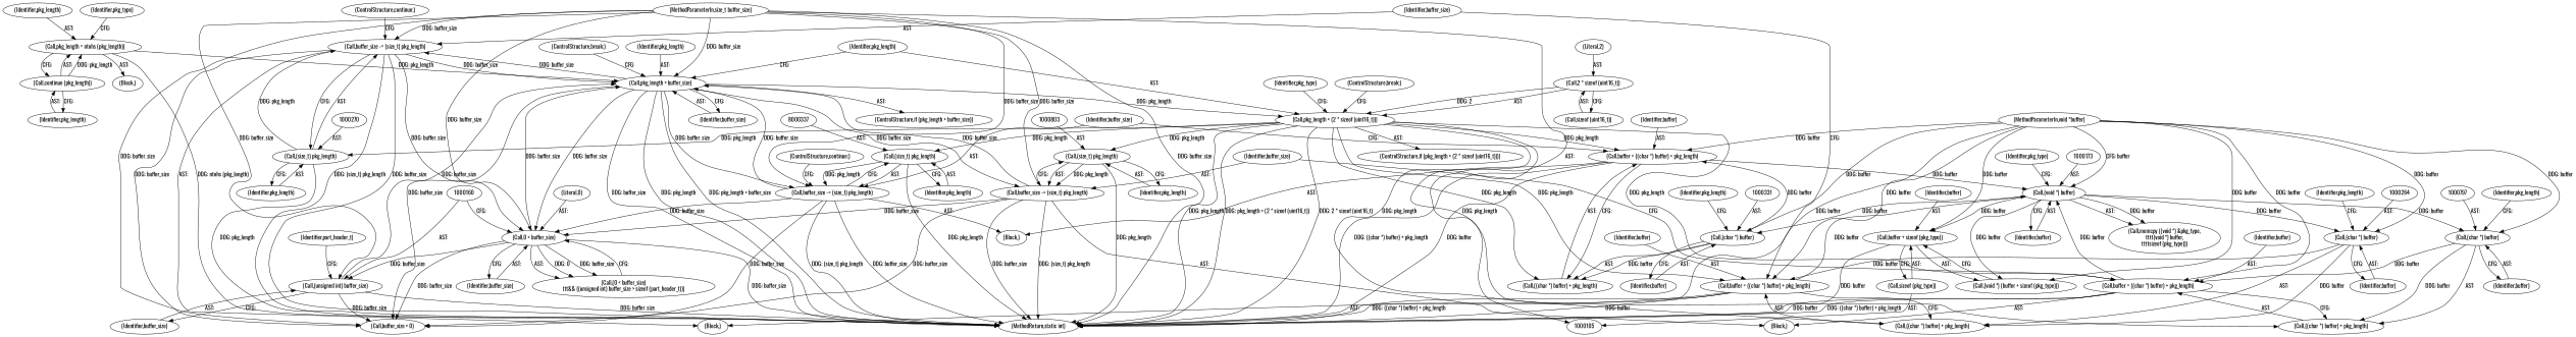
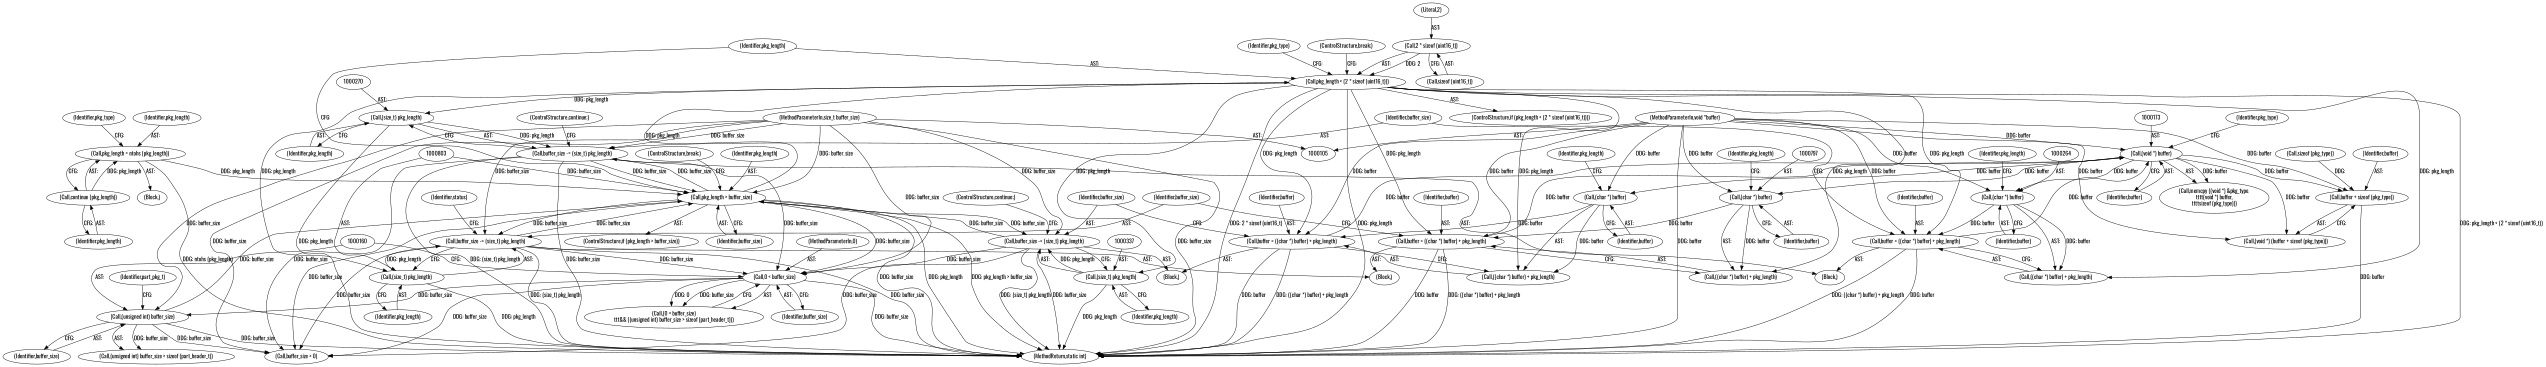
  digraph {
    fontname=Oswald
    node [fontname=Oswald]
    edge [fontname=Oswald]
    n1 [label="(Call,buffer + sizeof (pkg_type))"]
    n2 [label="(Call,sizeof (pkg_type))"]
    n3 [label="(Call,(void *) (buffer + sizeof (pkg_type)))"]
    n4 [label="(MethodReturn,static int)"]
    n5 [label="(Call,(void *) buffer)"]
    n6 [label="(Call,(char *) buffer)"]
    n7 [label="(Call,(char *) buffer)"]
    n8 [label="(Call,(char *) buffer)"]
    n9 [label="(Identifier,buffer)"]
    n10 [label="(Call,memcpy ((void *) &pkg_type,\n\t\t\t\t(void *) buffer,\n\t\t\t\tsizeof (pkg_type)))"]
    n11 [label="(Call,buffer = ((char *) buffer) + pkg_length)"]
    n12 [label="(Call,((char *) buffer) + pkg_length)"]
    n13 [label="(Identifier,buffer)"]
    n14 [label="(Call,buffer = ((char *) buffer) + pkg_length)"]
    n15 [label="(Call,((char *) buffer) + pkg_length)"]
    n16 [label="(Identifier,buffer)"]
    n17 [label="(Call,buffer = ((char *) buffer) + pkg_length)"]
    n18 [label="(Call,((char *) buffer) + pkg_length)"]
    n19 [label="(Identifier,buffer)"]
    n20 [label="(Block,)"]
    n21 [label="(MethodParameterIn,void *buffer)"]
    1000105
    n23 [label="(Block,)"]
    n24 [label="(Block,)"]
    n25 [label="(Call,pkg_length < (2 * sizeof (uint16_t)))"]
    n26 [label="(Call,(size_t) pkg_length)"]
    n27 [label="(Call,(size_t) pkg_length)"]
    n28 [label="(Call,(size_t) pkg_length)"]
    n29 [label="(ControlStructure,if (pkg_length < (2 * sizeof (uint16_t))))"]
    n30 [label="(Call,buffer_size -= (size_t) pkg_length)"]
    n31 [label="(Identifier,pkg_length)"]
    n32 [label="(Call,buffer_size -= (size_t) pkg_length)"]
    n33 [label="(Identifier,pkg_length)"]
    n34 [label="(Call,buffer_size -= (size_t) pkg_length)"]
    n35 [label="(Identifier,pkg_length)"]
    n36 [label="(Call,2 * sizeof (uint16_t))"]
    n37 [label="(Call,sizeof (uint16_t))"]
    n38 [label="(Call,pkg_length > buffer_size)"]
    n39 [label="(Call,0 < buffer_size)"]
    n40 [label="(ControlStructure,if (pkg_length > buffer_size))"]
    n41 [label="(Identifier,buffer_size)"]
    n42 [label="(Call,buffer_size > 0)"]
    n43 [label="(Call,(unsigned int) buffer_size)"]
    n44 [label="(Identifier,buffer_size)"]
    n45 [label="(Call,(0 < buffer_size)\n\t\t\t&& ((unsigned int) buffer_size > sizeof (part_header_t)))"]
    n46 [label="(Call,pkg_length = ntohs (pkg_length))"]
    n47 [label="(Call,continue (pkg_length))"]
    n48 [label="(Block,)"]
    n49 [label="(Identifier,pkg_length)"]
    n50 [label="(Identifier,buffer_size)"]
+   n51 [label="(Call,(unsigned int) buffer_size > sizeof (part_header_t))"]
    n52 [label="(MethodParameterIn,size_t buffer_size)"]
    n53 [label="(Identifier,buffer_size)"]
    n54 [label="(Identifier,pkg_type)"]
    n55 [label="(ControlStructure,break;)"]
    n56 [label="(Literal,2)"]
    n57 [label="(Identifier,pkg_length)"]
    n58 [label="(Identifier,pkg_length)"]
-   n60 [label="(Identifier,part_header_t)"]
+   n59 [label="(Identifier,status)"]
+   n60 [label="(Identifier,part_pkg_t)"]
    n61 [label="(Identifier,buffer)"]
    n62 [label="(Identifier,buffer)"]
    n63 [label="(ControlStructure,continue;)"]
-   n64 [label="(Literal,0)"]
+   n64 [label="(MethodParameterIn,0)"]
    n65 [label="(Identifier,pkg_length)"]
    n66 [label="(Identifier,buffer)"]
    n67 [label="(Identifier,pkg_type)"]
    n68 [label="(Identifier,pkg_type)"]
    n69 [label="(Identifier,buffer_size)"]
    n70 [label="(Identifier,buffer)"]
    n71 [label="(ControlStructure,break;)"]
    n72 [label="(ControlStructure,continue;)"]
    n73 [label="(Identifier,pkg_length)"]
    n74 [label="(Identifier,pkg_length)"]
    n75 [label="(Identifier,buffer_size)"]
    n76 [label="(Identifier,pkg_length)"]
    1000173
-   1000331
    1000160
    1000270
    1000803
-   1000337 [label=8000337]
+   1000337
    1000797
    1000264
-   n1 -> n2 [label="CFG: "]
    n1 -> n3 [label="AST: "]
    n1 -> n4 [label="DDG: buffer"]
-   n2 -> n1 [label="AST: "]
+   n2 -> n1 [label="DDG: "]
    n3 -> n1 [label="CFG: "]
    n5 -> n1 [label="DDG: buffer"]
    n5 -> n3 [label="DDG: buffer"]
    n5 -> n6 [label="DDG: buffer"]
    n5 -> n7 [label="DDG: buffer"]
    n5 -> n8 [label="DDG: buffer"]
    n5 -> n9 [label="CFG: "]
    n5 -> n10 [label="AST: "]
    n5 -> n10 [label="DDG: buffer"]
    n6 -> n11 [label="DDG: buffer"]
    n6 -> n12 [label="AST: "]
    n6 -> n12 [label="DDG: buffer"]
    n6 -> n13 [label="CFG: "]
    n7 -> n14 [label="DDG: buffer"]
    n7 -> n15 [label="AST: "]
    n7 -> n15 [label="DDG: buffer"]
    n7 -> n16 [label="CFG: "]
    n8 -> n17 [label="DDG: buffer"]
    n8 -> n18 [label="AST: "]
    n8 -> n18 [label="DDG: buffer"]
    n8 -> n19 [label="CFG: "]
    n9 -> n5 [label="AST: "]
    n11 -> n4 [label="DDG: buffer"]
    n11 -> n4 [label="DDG: ((char *) buffer) + pkg_length"]
    n11 -> n5 [label="DDG: buffer"]
    n11 -> n12 [label="CFG: "]
    n11 -> n20 [label="AST: "]
    n12 -> n11 [label="AST: "]
    n13 -> n6 [label="AST: "]
    n14 -> n4 [label="DDG: ((char *) buffer) + pkg_length"]
    n14 -> n4 [label="DDG: buffer"]
    n14 -> n5 [label="DDG: buffer"]
    n14 -> n15 [label="CFG: "]
    n14 -> n23 [label="AST: "]
    n15 -> n14 [label="AST: "]
    n16 -> n7 [label="AST: "]
    n17 -> n4 [label="DDG: ((char *) buffer) + pkg_length"]
    n17 -> n4 [label="DDG: buffer"]
    n17 -> n5 [label="DDG: buffer"]
    n17 -> n18 [label="CFG: "]
    n17 -> n24 [label="AST: "]
    n18 -> n17 [label="AST: "]
    n19 -> n8 [label="AST: "]
    n21 -> n1 [label="DDG: buffer"]
    n21 -> n3 [label="DDG: buffer"]
    n21 -> n4 [label="DDG: buffer"]
-   n21 -> n5 [label="CFG: buffer"]
+   n21 -> n5 [label="DDG: buffer"]
    n21 -> n6 [label="DDG: buffer"]
    n21 -> n7 [label="DDG: buffer"]
    n21 -> n8 [label="DDG: buffer"]
    n21 -> n11 [label="DDG: buffer"]
    n21 -> n14 [label="DDG: buffer"]
    n21 -> n17 [label="DDG: buffer"]
-   n2 -> 1000105 [label="AST: "]
+   n21 -> 1000105 [label="AST: "]
    n25 -> n4 [label="DDG: 2 * sizeof (uint16_t)"]
    n25 -> n4 [label="DDG: pkg_length"]
    n25 -> n4 [label="DDG: pkg_length < (2 * sizeof (uint16_t))"]
    n25 -> n11 [label="DDG: pkg_length"]
    n25 -> n12 [label="DDG: pkg_length"]
    n25 -> n14 [label="DDG: pkg_length"]
    n25 -> n15 [label="DDG: pkg_length"]
    n25 -> n17 [label="DDG: pkg_length"]
    n25 -> n18 [label="DDG: pkg_length"]
    n25 -> n26 [label="DDG: pkg_length"]
    n25 -> n27 [label="DDG: pkg_length"]
    n25 -> n28 [label="DDG: pkg_length"]
    n25 -> n29 [label="AST: "]
    n26 -> n4 [label="DDG: pkg_length"]
    n26 -> n30 [label="AST: "]
    n26 -> n30 [label="DDG: pkg_length"]
    n26 -> n31 [label="CFG: "]
    n27 -> n4 [label="DDG: pkg_length"]
    n27 -> n32 [label="AST: "]
    n27 -> n32 [label="DDG: pkg_length"]
    n27 -> n33 [label="CFG: "]
    n28 -> n4 [label="DDG: pkg_length"]
    n28 -> n34 [label="AST: "]
    n28 -> n34 [label="DDG: pkg_length"]
    n28 -> n35 [label="CFG: "]
    n30 -> n4 [label="DDG: (size_t) pkg_length"]
    n30 -> n4 [label="DDG: buffer_size"]
    n30 -> n24 [label="AST: "]
    n30 -> n26 [label="CFG: "]
    n30 -> n38 [label="DDG: buffer_size"]
    n30 -> n39 [label="DDG: buffer_size"]
    n30 -> n42 [label="DDG: buffer_size"]
    n31 -> n26 [label="AST: "]
    n32 -> n4 [label="DDG: (size_t) pkg_length"]
    n32 -> n4 [label="DDG: buffer_size"]
    n32 -> n23 [label="AST: "]
    n32 -> n27 [label="CFG: "]
    n32 -> n38 [label="DDG: buffer_size"]
    n32 -> n39 [label="DDG: buffer_size"]
    n32 -> n42 [label="DDG: buffer_size"]
    n33 -> n27 [label="AST: "]
    n34 -> n4 [label="DDG: (size_t) pkg_length"]
    n34 -> n4 [label="DDG: buffer_size"]
    n34 -> n20 [label="AST: "]
    n34 -> n28 [label="CFG: "]
    n34 -> n38 [label="DDG: buffer_size"]
    n34 -> n39 [label="DDG: buffer_size"]
    n34 -> n42 [label="DDG: buffer_size"]
    n35 -> n28 [label="AST: "]
    n36 -> n25 [label="AST: "]
    n36 -> n25 [label="DDG: 2"]
    n36 -> n37 [label="CFG: "]
    n37 -> n36 [label="AST: "]
    n38 -> n4 [label="DDG: buffer_size"]
    n38 -> n4 [label="DDG: pkg_length"]
    n38 -> n4 [label="DDG: pkg_length > buffer_size"]
    n38 -> n25 [label="DDG: pkg_length"]
    n38 -> n30 [label="DDG: buffer_size"]
    n38 -> n32 [label="DDG: buffer_size"]
    n38 -> n34 [label="DDG: buffer_size"]
    n38 -> n39 [label="DDG: buffer_size"]
    n38 -> n40 [label="AST: "]
    n38 -> n41 [label="CFG: "]
    n38 -> n42 [label="DDG: buffer_size"]
    n39 -> n4 [label="DDG: buffer_size"]
-   n39 -> n38 [label="DDG: buffer_size"]
+   1000803 -> n38 [label="DDG: buffer_size"]
    n39 -> n42 [label="DDG: buffer_size"]
    n39 -> n43 [label="DDG: buffer_size"]
    n39 -> n44 [label="CFG: "]
    n39 -> n45 [label="AST: "]
    n39 -> n45 [label="DDG: 0"]
    n39 -> n45 [label="DDG: buffer_size"]
    n41 -> n38 [label="AST: "]
    n43 -> n4 [label="DDG: buffer_size"]
    n43 -> n38 [label="DDG: buffer_size"]
    n43 -> n42 [label="DDG: buffer_size"]
    n43 -> n50 [label="CFG: "]
+   n43 -> n51 [label="AST: "]
+   n43 -> n51 [label="DDG: buffer_size"]
    n44 -> n39 [label="AST: "]
    n45 -> n39 [label="CFG: "]
    n46 -> n4 [label="DDG: ntohs (pkg_length)"]
    n46 -> n38 [label="DDG: pkg_length"]
    n46 -> n47 [label="CFG: "]
    n46 -> n48 [label="AST: "]
    n47 -> n46 [label="AST: "]
    n47 -> n46 [label="DDG: pkg_length"]
    n47 -> n49 [label="CFG: "]
    n49 -> n47 [label="AST: "]
    n50 -> n43 [label="AST: "]
    n52 -> n4 [label="DDG: buffer_size"]
    n52 -> 1000105 [label="AST: "]
    n52 -> n30 [label="DDG: buffer_size"]
    n52 -> n32 [label="DDG: buffer_size"]
    n52 -> n34 [label="DDG: buffer_size"]
    n52 -> n38 [label="DDG: buffer_size"]
    n52 -> n39 [label="DDG: buffer_size"]
    n52 -> n42 [label="DDG: buffer_size"]
    n52 -> n43 [label="DDG: buffer_size"]
    n53 -> n14 [label="CFG: "]
    n53 -> n32 [label="AST: "]
    n54 -> n46 [label="CFG: "]
    n55 -> n38 [label="CFG: "]
    n56 -> n36 [label="AST: "]
    n57 -> n38 [label="AST: "]
    n58 -> n46 [label="AST: "]
+   n59 -> n32 [label="CFG: "]
    n60 -> n43 [label="CFG: "]
    n61 -> n14 [label="AST: "]
    n62 -> n17 [label="AST: "]
    n63 -> n30 [label="CFG: "]
    n64 -> n39 [label="AST: "]
    n65 -> n7 [label="CFG: "]
    n66 -> n11 [label="AST: "]
    n67 -> n25 [label="CFG: "]
    n68 -> n5 [label="CFG: "]
    n69 -> n11 [label="CFG: "]
    n69 -> n34 [label="AST: "]
    n70 -> n1 [label="AST: "]
    n71 -> n25 [label="CFG: "]
    n72 -> n34 [label="CFG: "]
    n73 -> n6 [label="CFG: "]
    n74 -> n8 [label="CFG: "]
    n75 -> n17 [label="CFG: "]
    n75 -> n30 [label="AST: "]
    n76 -> n25 [label="AST: "]
    n76 -> n38 [label="CFG: "]
    1000173 -> n5 [label="AST: "]
-   1000331 -> n6 [label="AST: "]
    1000160 -> n39 [label="CFG: "]
    1000160 -> n43 [label="AST: "]
    1000270 -> n26 [label="AST: "]
    1000803 -> n27 [label="AST: "]
    1000337 -> n28 [label="AST: "]
    1000797 -> n7 [label="AST: "]
    1000264 -> n8 [label="AST: "]
  }
